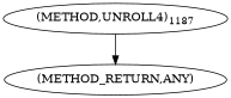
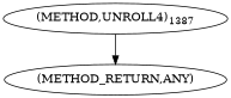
  digraph {
-   n1 [label=<(METHOD,UNROLL4)<SUB>1187</SUB>>]
+   n1 [label=<(METHOD,UNROLL4)<SUB>1387</SUB>>]
    n2 [label=<(METHOD_RETURN,ANY)>]
    n1 -> n2
  }
